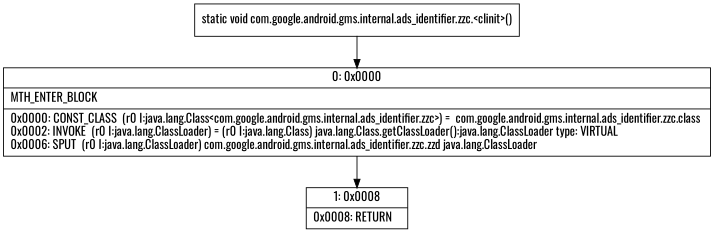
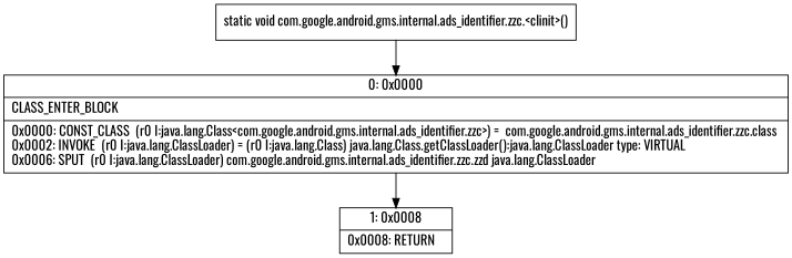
  digraph {
    fontname=Oswald
    node [shape=record fontname=Oswald]
    edge [fontname=Oswald]
-   n1 [label="{0\:\ 0x0000|MTH_ENTER_BLOCK\l|0x0000: CONST_CLASS  (r0 I:java.lang.Class\<com.google.android.gms.internal.ads_identifier.zzc\>) =  com.google.android.gms.internal.ads_identifier.zzc.class \l0x0002: INVOKE  (r0 I:java.lang.ClassLoader) = (r0 I:java.lang.Class) java.lang.Class.getClassLoader():java.lang.ClassLoader type: VIRTUAL \l0x0006: SPUT  (r0 I:java.lang.ClassLoader) com.google.android.gms.internal.ads_identifier.zzc.zzd java.lang.ClassLoader \l}"]
+   n1 [label="{0\:\ 0x0000|CLASS_ENTER_BLOCK\l|0x0000: CONST_CLASS  (r0 I:java.lang.Class\<com.google.android.gms.internal.ads_identifier.zzc\>) =  com.google.android.gms.internal.ads_identifier.zzc.class \l0x0002: INVOKE  (r0 I:java.lang.ClassLoader) = (r0 I:java.lang.Class) java.lang.Class.getClassLoader():java.lang.ClassLoader type: VIRTUAL \l0x0006: SPUT  (r0 I:java.lang.ClassLoader) com.google.android.gms.internal.ads_identifier.zzc.zzd java.lang.ClassLoader \l}"]
    n2 [label="{1\:\ 0x0008|0x0008: RETURN   \l}"]
    n3 [label="{static void com.google.android.gms.internal.ads_identifier.zzc.\<clinit\>() }"]
    n1 -> n2
    n3 -> n1
  }
